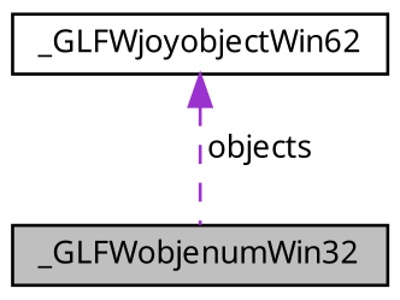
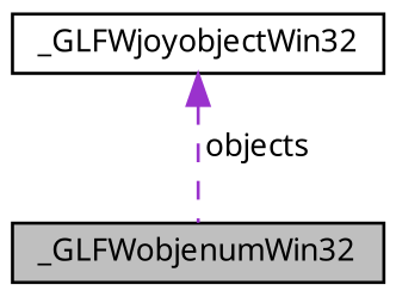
  digraph {
    fontname="Noto Sans"
    node [color=black fontname="Noto Sans" fontsize=10 shape=record style=filled]
    n1 [fillcolor=grey75 fontcolor=black height=0.2 label=_GLFWobjenumWin32 width=0.4]
-   n2 [fillcolor=white height=0.2 label=_GLFWjoyobjectWin62 width=0.4]
+   n2 [fillcolor=white height=0.2 label=_GLFWjoyobjectWin32 width=0.4]
    n2 -> n1 [color=darkorchid3 dir=back fontname="Noto Sans" fontsize=10 label=" objects" labelfontname=Helvetica labelfontsize=10 style=dashed]
  }
